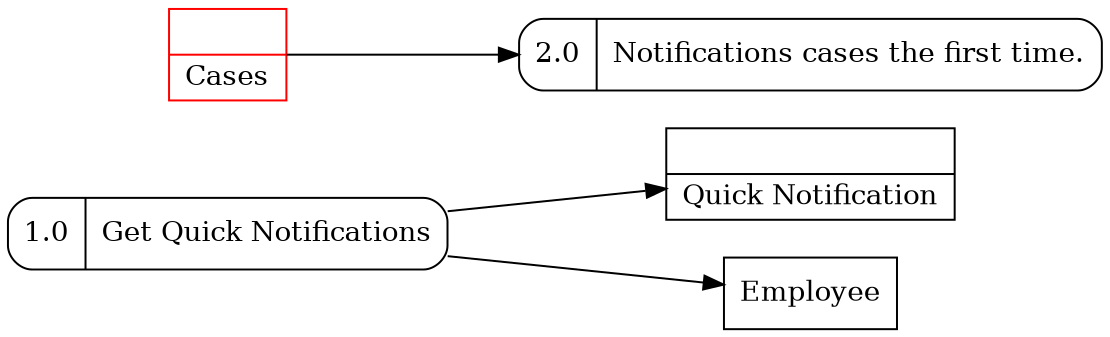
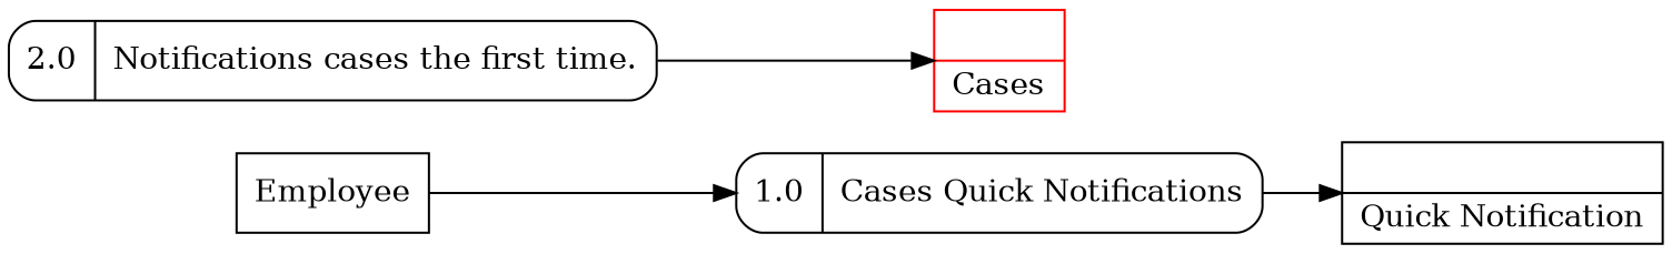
  digraph {
    rankdir=LR
    node [shape=record]
    n1 [label="<f0>  |<f1> Quick Notification "]
    n2 [label=Employee shape=box]
-   n3 [label="{<f0> 1.0|<f1> Get Quick Notifications }" shape=Mrecord]
+   n3 [label="{<f0> 1.0|<f1> Cases Quick Notifications }" shape=Mrecord]
    n4 [label="{<f0> 2.0|<f1> Notifications cases the first time. }" shape=Mrecord]
    n5 [color=red label="<f0>  |<f1> Cases "]
-   n3 -> n2
+   n2 -> n3
    n3 -> n1
-   n5 -> n4
+   n4 -> n5
  }
